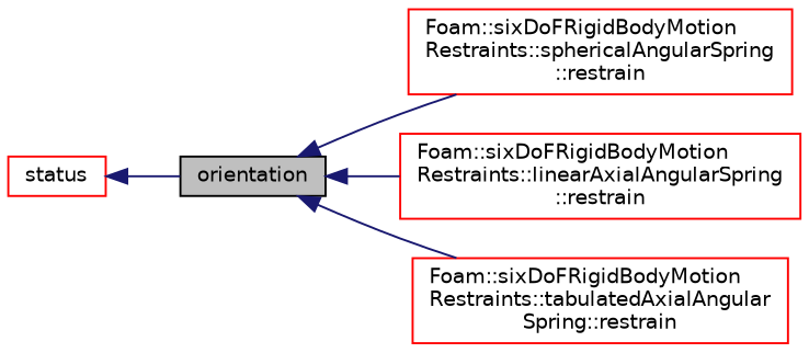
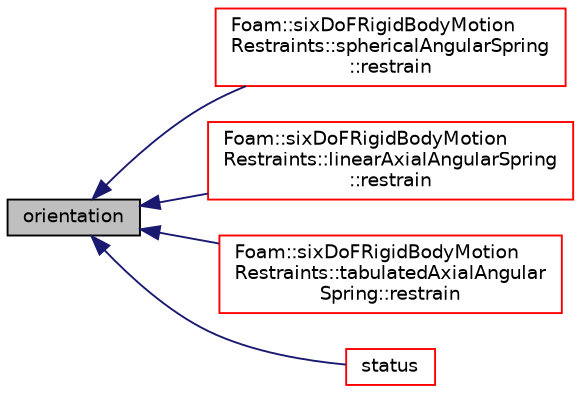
  digraph {
    rankdir=LR
    node [color=red fontname=Helvetica fontsize=10 shape=record]
    edge [color=midnightblue dir=back fontname=Helvetica fontsize=10 labelfontname=Helvetica labelfontsize=10 style=solid]
    n1 [color=black fillcolor=grey75 fontcolor=black height=0.2 label=orientation style=filled width=0.4]
    n2 [height=0.2 label="Foam::sixDoFRigidBodyMotion\lRestraints::sphericalAngularSpring\l::restrain" width=0.4]
    n3 [height=0.2 label="Foam::sixDoFRigidBodyMotion\lRestraints::linearAxialAngularSpring\l::restrain" width=0.4]
    n4 [height=0.2 label="Foam::sixDoFRigidBodyMotion\lRestraints::tabulatedAxialAngular\lSpring::restrain" width=0.4]
    n5 [height=0.2 label=status width=0.4]
    n1 -> n2
    n1 -> n3
    n1 -> n4
-   n5 -> n1
+   n1 -> n5
  }
